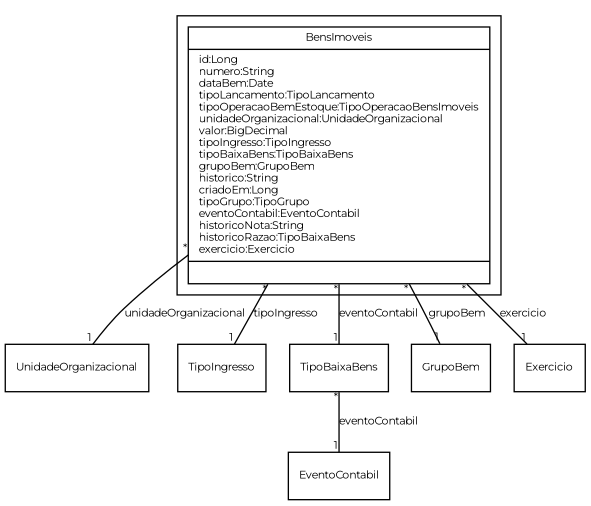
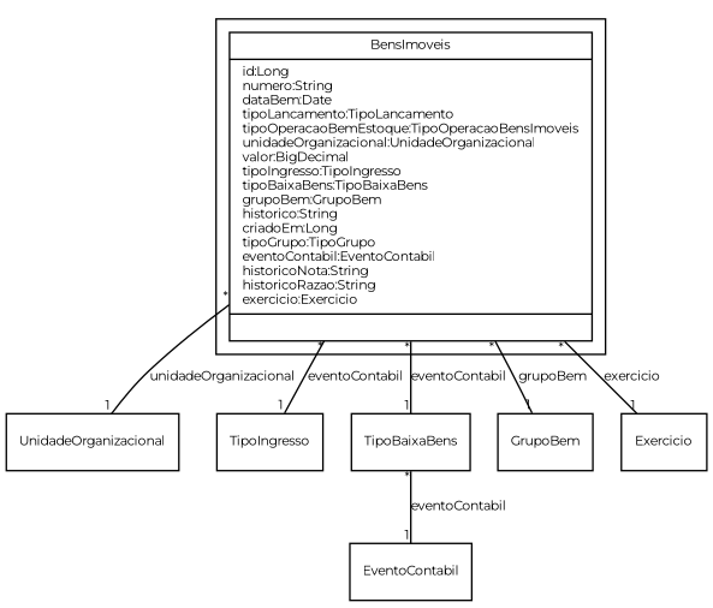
  digraph {
    fontname=Montserrat
    fontsize=8
    node [fontname=Montserrat fontsize=8 shape=record]
    edge [arrowhead=none fontname=Montserrat fontsize=8 headlabel=1 taillabel="*"]
-   n1 [label="{BensImoveis|id:Long\lnumero:String\ldataBem:Date\ltipoLancamento:TipoLancamento\ltipoOperacaoBemEstoque:TipoOperacaoBensImoveis\lunidadeOrganizacional:UnidadeOrganizacional\lvalor:BigDecimal\ltipoIngresso:TipoIngresso\ltipoBaixaBens:TipoBaixaBens\lgrupoBem:GrupoBem\lhistorico:String\lcriadoEm:Long\ltipoGrupo:TipoGrupo\leventoContabil:EventoContabil\lhistoricoNota:String\lhistoricoRazao:TipoBaixaBens\lexercicio:Exercicio\l|\l}"]
+   n1 [label="{BensImoveis|id:Long\lnumero:String\ldataBem:Date\ltipoLancamento:TipoLancamento\ltipoOperacaoBemEstoque:TipoOperacaoBensImoveis\lunidadeOrganizacional:UnidadeOrganizacional\lvalor:BigDecimal\ltipoIngresso:TipoIngresso\ltipoBaixaBens:TipoBaixaBens\lgrupoBem:GrupoBem\lhistorico:String\lcriadoEm:Long\ltipoGrupo:TipoGrupo\leventoContabil:EventoContabil\lhistoricoNota:String\lhistoricoRazao:String\lexercicio:Exercicio\l|\l}"]
    UnidadeOrganizacional
    TipoIngresso
    TipoBaixaBens
    GrupoBem
    Exercicio
    EventoContabil
    subgraph cluster_1 {
      n1
    }
    n1 -> UnidadeOrganizacional [label=unidadeOrganizacional]
-   n1 -> TipoIngresso [label=tipoIngresso]
+   n1 -> TipoIngresso [label=eventoContabil]
    n1 -> TipoBaixaBens [label=eventoContabil]
    n1 -> GrupoBem [label=grupoBem]
    n1 -> Exercicio [label=exercicio]
    TipoBaixaBens -> EventoContabil [label=eventoContabil]
  }
